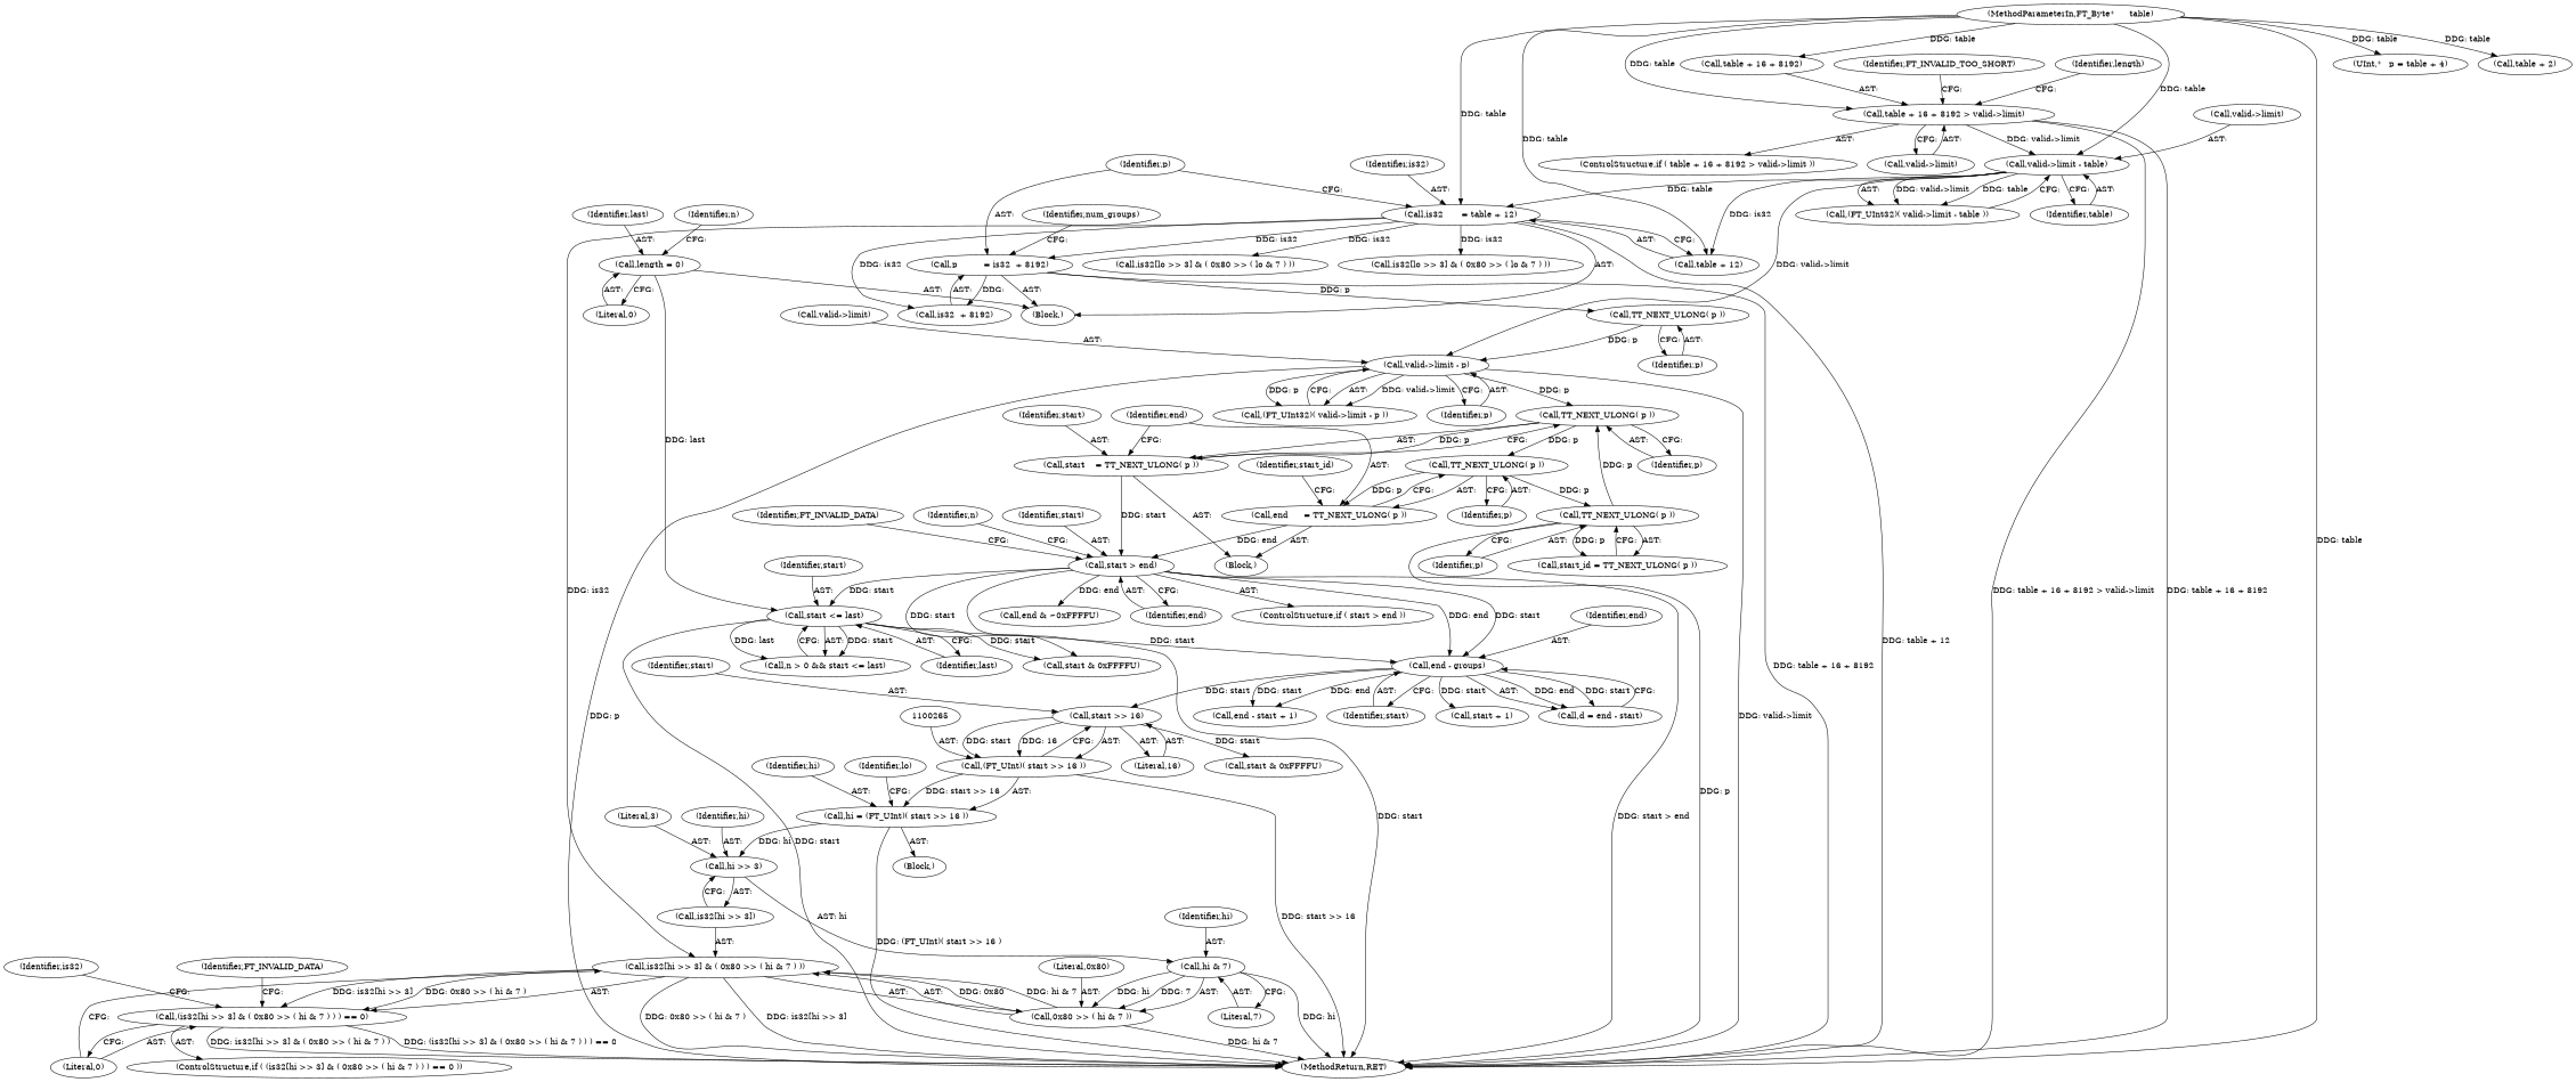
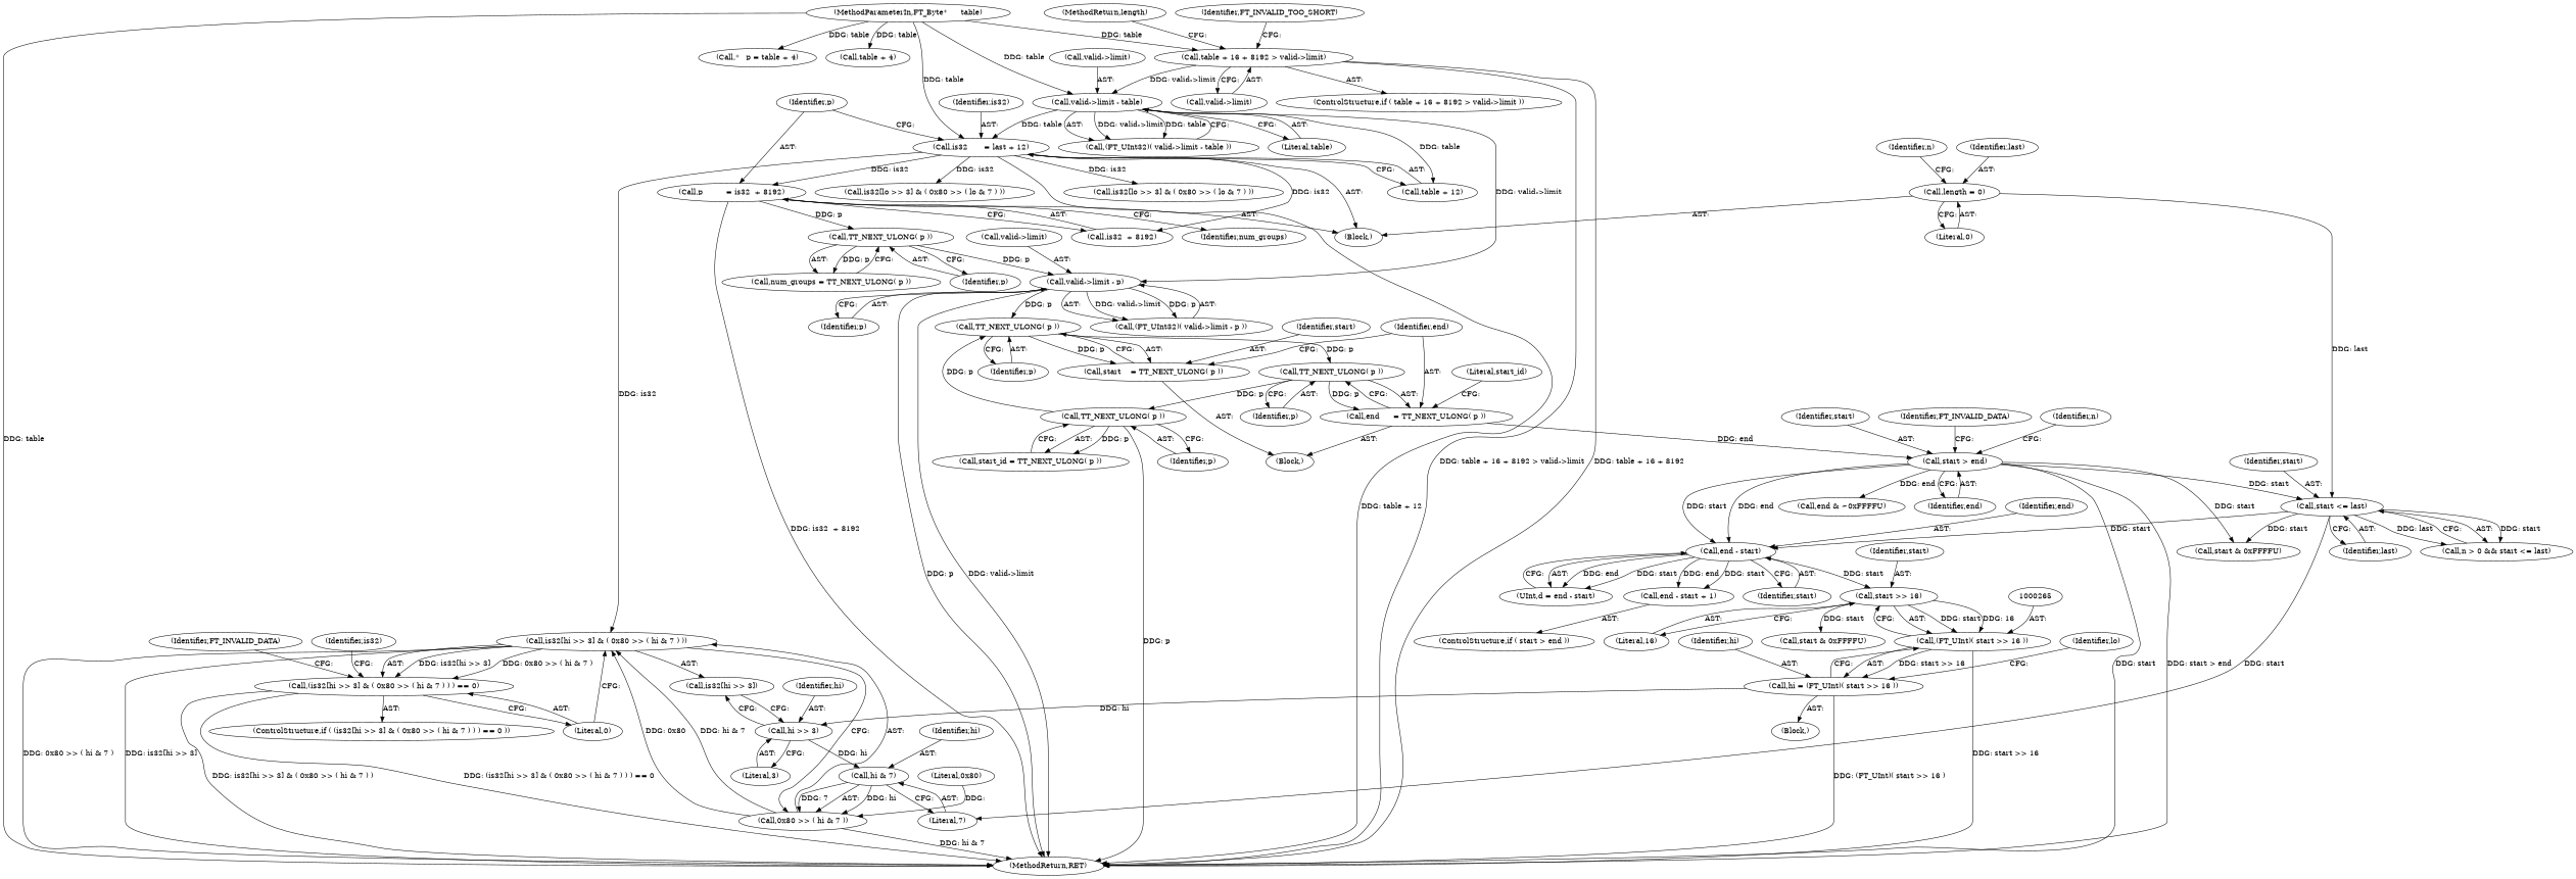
  digraph {
    n1 [label="(Call,is32[hi >> 3] & ( 0x80 >> ( hi & 7 ) ))"]
    n2 [label="(Call,0x80 >> ( hi & 7 ))"]
    n3 [label="(Call,(is32[hi >> 3] & ( 0x80 >> ( hi & 7 ) ) ) == 0)"]
    n4 [label="(MethodReturn,RET)"]
    n5 [label="(ControlStructure,if ( (is32[hi >> 3] & ( 0x80 >> ( hi & 7 ) ) ) == 0 ))"]
    n6 [label="(Literal,0)"]
-   n7 [label="(Call,is32       = table + 12)"]
+   n7 [label="(Call,is32       = last + 12)"]
    n8 [label="(Call,p          = is32  + 8192)"]
    n9 [label="(Call,is32[lo >> 3] & ( 0x80 >> ( lo & 7 ) ))"]
    n10 [label="(Call,is32  + 8192)"]
    n11 [label="(Call,table + 12)"]
    n12 [label="(Block,)"]
    n13 [label="(Call,is32[lo >> 3] & ( 0x80 >> ( lo & 7 ) ))"]
    n14 [label="(Call,TT_NEXT_ULONG( p ))"]
    n15 [label="(Call,valid->limit - table)"]
    n16 [label="(Call,valid->limit - p)"]
-   n17 [label="(Identifier,table)"]
+   n17 [label="(Literal,table)"]
    n18 [label="(Call,(FT_UInt32)( valid->limit - table ))"]
    n19 [label="(Call,TT_NEXT_ULONG( p ))"]
    n20 [label="(Call,(FT_UInt32)( valid->limit - p ))"]
    n21 [label="(Identifier,p)"]
    n22 [label="(Call,table + 16 + 8192 > valid->limit)"]
    n23 [label="(ControlStructure,if ( table + 16 + 8192 > valid->limit ))"]
    n24 [label="(Call,valid->limit)"]
    n25 [label="(MethodParameterIn,FT_Byte*      table)"]
-   n26 [label="(UInt,*   p = table + 4)"]
-   n27 [label="(Call,table + 16 + 8192)"]
-   n28 [label="(Call,table + 2)"]
+   n26 [label="(Call,*   p = table + 4)"]
+   n28 [label="(Call,table + 4)"]
    n29 [label="(Call,hi & 7)"]
    n30 [label="(Literal,7)"]
    n31 [label="(Call,hi >> 3)"]
    n32 [label="(Call,is32[hi >> 3])"]
    n33 [label="(Literal,3)"]
    n34 [label="(Call,hi = (FT_UInt)( start >> 16 ))"]
    n35 [label="(Call,(FT_UInt)( start >> 16 ))"]
    n36 [label="(Block,)"]
    n37 [label="(Call,start >> 16)"]
    n38 [label="(Call,start & 0xFFFFU)"]
    n39 [label="(Literal,16)"]
-   n40 [label="(Call,end - groups)"]
-   n41 [label="(Call,start + 1)"]
-   n42 [label="(Call,d = end - start)"]
+   n40 [label="(Call,end - start)"]
+   n42 [label="(UInt,d = end - start)"]
    n43 [label="(Call,end - start + 1)"]
    n44 [label="(Identifier,start)"]
    n45 [label="(Call,start > end)"]
    n46 [label="(Call,start <= last)"]
    n47 [label="(Call,end & ~0xFFFFU)"]
    n48 [label="(Identifier,end)"]
    n49 [label="(ControlStructure,if ( start > end ))"]
    n50 [label="(Call,start & 0xFFFFU)"]
    n51 [label="(Call,n > 0 && start <= last)"]
    n52 [label="(Identifier,last)"]
    n53 [label="(Call,start    = TT_NEXT_ULONG( p ))"]
    n54 [label="(Block,)"]
    n55 [label="(Call,TT_NEXT_ULONG( p ))"]
    n56 [label="(Identifier,p)"]
    n57 [label="(Call,TT_NEXT_ULONG( p ))"]
    n58 [label="(Call,end      = TT_NEXT_ULONG( p ))"]
    n59 [label="(Identifier,p)"]
    n60 [label="(Identifier,p)"]
+   n61 [label="(Call,num_groups = TT_NEXT_ULONG( p ))"]
    n62 [label="(Identifier,p)"]
    n63 [label="(Call,start_id = TT_NEXT_ULONG( p ))"]
    n64 [label="(Call,length = 0)"]
    n65 [label="(Literal,0)"]
    n66 [label="(Identifier,last)"]
    n67 [label="(Literal,0x80)"]
    n68 [label="(Identifier,hi)"]
    n69 [label="(Identifier,is32)"]
    n70 [label="(Identifier,num_groups)"]
    n71 [label="(Identifier,n)"]
    n72 [label="(Identifier,hi)"]
    n73 [label="(Identifier,p)"]
    n74 [label="(Identifier,end)"]
    n75 [label="(Identifier,start)"]
    n76 [label="(Identifier,FT_INVALID_TOO_SHORT)"]
    n77 [label="(Identifier,end)"]
    n78 [label="(Identifier,start)"]
    n79 [label="(Identifier,is32)"]
    n80 [label="(Call,valid->limit)"]
    n81 [label="(Identifier,FT_INVALID_DATA)"]
    n82 [label="(Identifier,lo)"]
-   n83 [label="(Identifier,start_id)"]
+   n83 [label="(Literal,start_id)"]
    n84 [label="(Identifier,hi)"]
    n85 [label="(Identifier,start)"]
    n86 [label="(Identifier,start)"]
    n87 [label="(Identifier,FT_INVALID_DATA)"]
    n88 [label="(Call,valid->limit)"]
-   n89 [label="(Identifier,length)"]
+   n89 [label="(MethodReturn,length)"]
    n90 [label="(Identifier,n)"]
-   1000265 [label=1100265]
-   n1 -> n2 [label="AST: "]
+   1000265
+   n1 -> n2 [label="CFG: "]
    n1 -> n3 [label="AST: "]
    n1 -> n3 [label="DDG: is32[hi >> 3]"]
    n1 -> n3 [label="DDG: 0x80 >> ( hi & 7 )"]
    n1 -> n4 [label="DDG: 0x80 >> ( hi & 7 )"]
    n1 -> n4 [label="DDG: is32[hi >> 3]"]
    n2 -> n1 [label="AST: "]
    n2 -> n1 [label="DDG: 0x80"]
    n2 -> n1 [label="DDG: hi & 7"]
    n2 -> n4 [label="DDG: hi & 7"]
    n3 -> n4 [label="DDG: is32[hi >> 3] & ( 0x80 >> ( hi & 7 ) )"]
    n3 -> n4 [label="DDG: (is32[hi >> 3] & ( 0x80 >> ( hi & 7 ) ) ) == 0"]
    n3 -> n5 [label="AST: "]
    n3 -> n6 [label="CFG: "]
    n6 -> n1 [label="CFG: "]
    n6 -> n3 [label="AST: "]
    n7 -> n1 [label="DDG: is32"]
    n7 -> n4 [label="DDG: table + 12"]
    n7 -> n8 [label="DDG: is32"]
    n7 -> n9 [label="DDG: is32"]
    n7 -> n10 [label="DDG: is32"]
    n7 -> n11 [label="CFG: "]
    n7 -> n12 [label="AST: "]
    n7 -> n13 [label="DDG: is32"]
-   n8 -> n4 [label="DDG: table + 16 + 8192"]
-   n8 -> n10 [label="DDG: "]
+   n8 -> n4 [label="DDG: is32  + 8192"]
+   n8 -> n10 [label="CFG: "]
    n8 -> n12 [label="AST: "]
    n8 -> n14 [label="DDG: p"]
    n10 -> n8 [label="AST: "]
    n11 -> n7 [label="AST: "]
    n14 -> n16 [label="DDG: p"]
    n14 -> n60 [label="CFG: "]
+   n14 -> n61 [label="AST: "]
+   n14 -> n61 [label="DDG: p"]
    n15 -> n7 [label="DDG: table"]
-   n15 -> n11 [label="DDG: is32"]
+   n15 -> n11 [label="DDG: table"]
    n15 -> n16 [label="DDG: valid->limit"]
    n15 -> n17 [label="CFG: "]
    n15 -> n18 [label="AST: "]
    n15 -> n18 [label="DDG: valid->limit"]
    n15 -> n18 [label="DDG: table"]
    n16 -> n4 [label="DDG: p"]
    n16 -> n4 [label="DDG: valid->limit"]
    n16 -> n19 [label="DDG: p"]
    n16 -> n20 [label="AST: "]
    n16 -> n20 [label="DDG: valid->limit"]
    n16 -> n20 [label="DDG: p"]
    n16 -> n21 [label="CFG: "]
    n17 -> n15 [label="AST: "]
    n18 -> n15 [label="CFG: "]
    n19 -> n53 [label="AST: "]
    n19 -> n53 [label="DDG: p"]
    n19 -> n55 [label="DDG: p"]
    n19 -> n56 [label="CFG: "]
-   n20 -> n16 [label="CFG: "]
+   n20 -> n16 [label="AST: "]
    n21 -> n16 [label="AST: "]
    n22 -> n4 [label="DDG: table + 16 + 8192 > valid->limit"]
    n22 -> n4 [label="DDG: table + 16 + 8192"]
    n22 -> n15 [label="DDG: valid->limit"]
    n22 -> n23 [label="AST: "]
    n22 -> n24 [label="CFG: "]
    n24 -> n22 [label="AST: "]
    n25 -> n4 [label="DDG: table"]
    n25 -> n7 [label="DDG: table"]
-   n25 -> n11 [label="DDG: table"]
    n25 -> n15 [label="DDG: table"]
    n25 -> n22 [label="DDG: table"]
    n25 -> n26 [label="DDG: table"]
-   n25 -> n27 [label="DDG: table"]
    n25 -> n28 [label="DDG: table"]
-   n27 -> n22 [label="AST: "]
    n29 -> n2 [label="AST: "]
    n29 -> n2 [label="DDG: hi"]
    n29 -> n2 [label="DDG: 7"]
-   n29 -> n4 [label="DDG: hi"]
    n29 -> n30 [label="CFG: "]
    n30 -> n29 [label="AST: "]
-   n31 -> n29 [label="AST: hi"]
-   n31 -> n32 [label="AST: "]
-   n32 -> n1 [label="AST: "]
+   n31 -> n29 [label="DDG: hi"]
+   n31 -> n32 [label="CFG: "]
+   n31 -> n33 [label="CFG: "]
+   n1 -> n32 [label="AST: "]
    n32 -> n31 [label="CFG: "]
    n33 -> n31 [label="AST: "]
    n34 -> n4 [label="DDG: (FT_UInt)( start >> 16 )"]
    n34 -> n31 [label="DDG: hi"]
+   n34 -> n35 [label="CFG: "]
    n34 -> n36 [label="AST: "]
    n35 -> n4 [label="DDG: start >> 16"]
    n35 -> n34 [label="AST: "]
    n35 -> n34 [label="DDG: start >> 16"]
    n35 -> n37 [label="CFG: "]
    n37 -> n35 [label="AST: "]
    n37 -> n35 [label="DDG: start"]
    n37 -> n35 [label="DDG: 16"]
    n37 -> n38 [label="DDG: start"]
-   n37 -> n39 [label="AST: "]
+   n37 -> n39 [label="CFG: "]
    n39 -> n37 [label="AST: "]
    n40 -> n37 [label="DDG: start"]
-   n40 -> n41 [label="DDG: start"]
    n40 -> n42 [label="AST: "]
    n40 -> n42 [label="DDG: end"]
    n40 -> n42 [label="DDG: start"]
    n40 -> n43 [label="DDG: end"]
    n40 -> n43 [label="DDG: start"]
    n40 -> n44 [label="CFG: "]
    n42 -> n40 [label="CFG: "]
    n44 -> n40 [label="AST: "]
    n45 -> n4 [label="DDG: start"]
    n45 -> n4 [label="DDG: start > end"]
    n45 -> n40 [label="DDG: end"]
    n45 -> n40 [label="DDG: start"]
    n45 -> n46 [label="DDG: start"]
    n45 -> n47 [label="DDG: end"]
    n45 -> n48 [label="CFG: "]
-   n45 -> n49 [label="AST: "]
+   n43 -> n49 [label="AST: "]
    n45 -> n50 [label="DDG: start"]
-   n46 -> n4 [label="DDG: start"]
+   n46 -> n30 [label="DDG: start"]
    n46 -> n40 [label="DDG: start"]
    n46 -> n50 [label="DDG: start"]
    n46 -> n51 [label="AST: "]
    n46 -> n51 [label="DDG: start"]
    n46 -> n51 [label="DDG: last"]
    n46 -> n52 [label="CFG: "]
    n48 -> n45 [label="AST: "]
    n51 -> n46 [label="CFG: "]
    n52 -> n46 [label="AST: "]
    n53 -> n19 [label="CFG: "]
-   n53 -> n45 [label="DDG: start"]
    n53 -> n54 [label="AST: "]
    n55 -> n57 [label="DDG: p"]
    n55 -> n58 [label="AST: "]
    n55 -> n58 [label="DDG: p"]
    n55 -> n59 [label="CFG: "]
    n56 -> n19 [label="AST: "]
    n57 -> n4 [label="DDG: p"]
    n57 -> n19 [label="DDG: p"]
    n57 -> n62 [label="CFG: "]
    n57 -> n63 [label="AST: "]
    n57 -> n63 [label="DDG: p"]
    n58 -> n45 [label="DDG: end"]
    n58 -> n54 [label="AST: "]
    n58 -> n55 [label="CFG: "]
    n59 -> n55 [label="AST: "]
    n60 -> n14 [label="AST: "]
+   n61 -> n14 [label="CFG: "]
    n62 -> n57 [label="AST: "]
    n63 -> n57 [label="CFG: "]
    n64 -> n12 [label="AST: "]
    n64 -> n46 [label="DDG: last"]
    n64 -> n65 [label="CFG: "]
    n65 -> n64 [label="AST: "]
    n66 -> n64 [label="AST: "]
-   n67 -> n2 [label="AST: "]
+   n67 -> n2 [label="DDG: "]
    n68 -> n29 [label="AST: "]
    n69 -> n3 [label="CFG: "]
-   n70 -> n8 [label="CFG: "]
+   n8 -> n70 [label="CFG: "]
    n71 -> n64 [label="CFG: "]
    n72 -> n34 [label="AST: "]
    n73 -> n7 [label="CFG: "]
    n73 -> n8 [label="AST: "]
    n74 -> n53 [label="CFG: "]
    n74 -> n58 [label="AST: "]
    n75 -> n53 [label="AST: "]
    n76 -> n22 [label="CFG: "]
    n77 -> n40 [label="AST: "]
    n78 -> n46 [label="AST: "]
    n79 -> n7 [label="AST: "]
    n80 -> n16 [label="AST: "]
    n81 -> n3 [label="CFG: "]
    n82 -> n34 [label="CFG: "]
    n83 -> n58 [label="CFG: "]
    n84 -> n31 [label="AST: "]
    n85 -> n45 [label="AST: "]
    n86 -> n37 [label="AST: "]
    n87 -> n45 [label="CFG: "]
    n88 -> n15 [label="AST: "]
    n89 -> n22 [label="CFG: "]
    n90 -> n45 [label="CFG: "]
    1000265 -> n35 [label="AST: "]
  }
